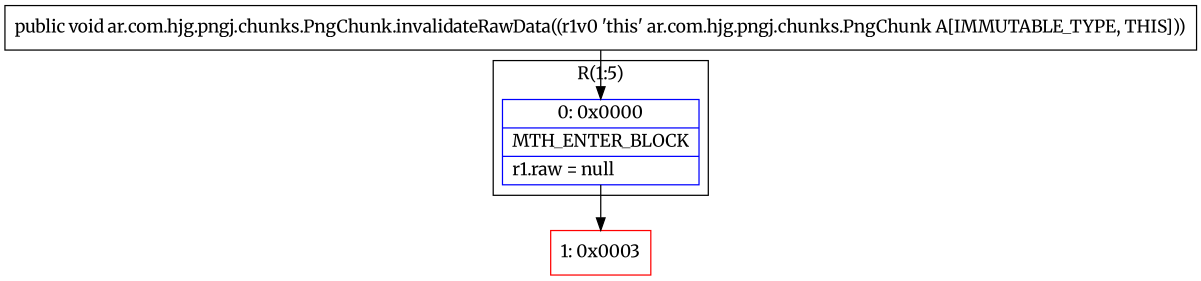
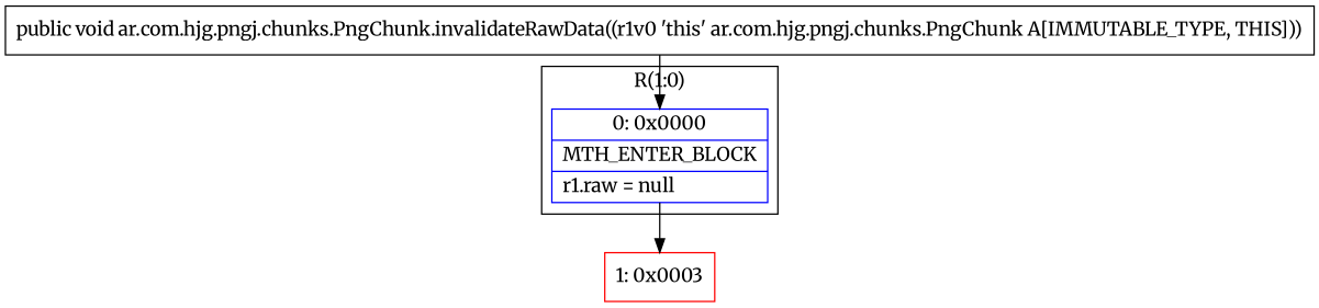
  digraph {
    fontname=Merriweather
    node [shape=record fontname=Merriweather]
    edge [fontname=Merriweather]
    n1 [color=blue label="{0\:\ 0x0000|MTH_ENTER_BLOCK\l|r1.raw = null\l}"]
    n2 [color=red label="{1\:\ 0x0003}"]
    n3 [label="{public void ar.com.hjg.pngj.chunks.PngChunk.invalidateRawData((r1v0 'this' ar.com.hjg.pngj.chunks.PngChunk A[IMMUTABLE_TYPE, THIS])) }"]
    subgraph cluster_1 {
-     label="R(1:5)"
+     label="R(1:0)"
      n1
    }
    n1 -> n2
    n3 -> n1
  }
